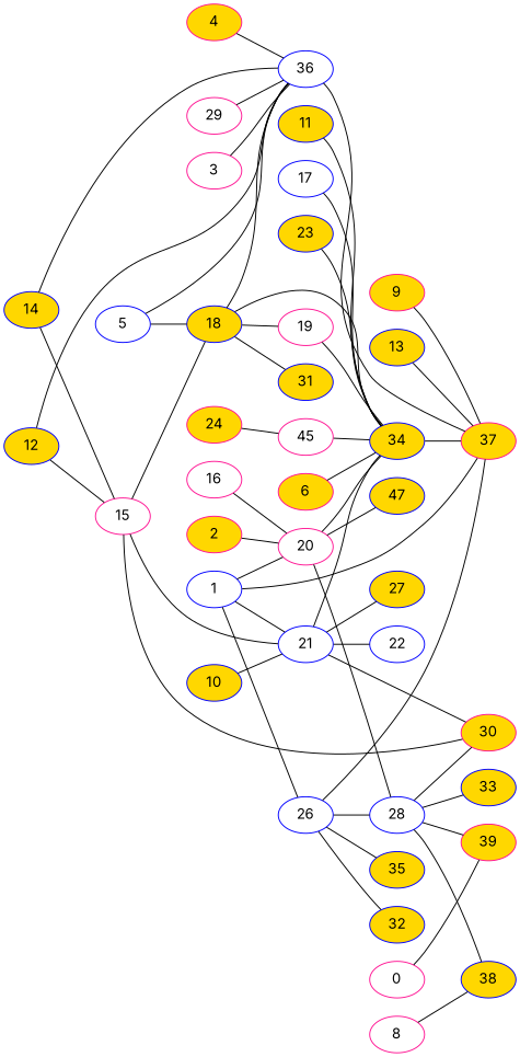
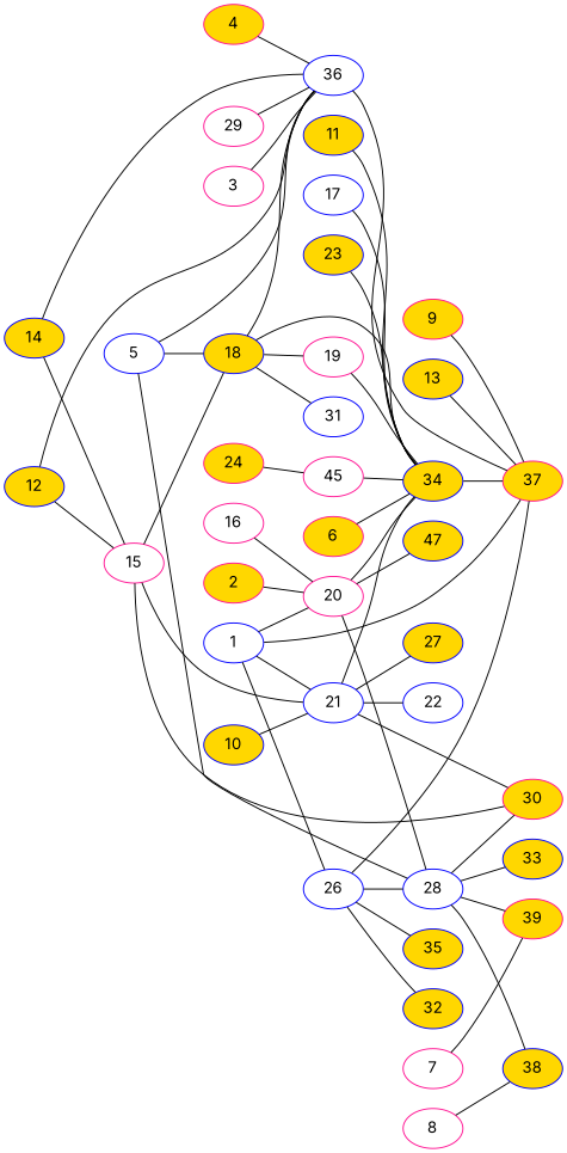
  graph {
    fontname=Inter
    rankdir=LR
    node [color=blue fillcolor=gold fontname=Inter style=filled]
    edge [fontname=Inter weight=1.0]
    1 [fillcolor=white]
    20 [color=deeppink fillcolor=white]
    21 [fillcolor=white]
    26 [fillcolor=white]
    37 [color=deeppink]
    28 [fillcolor=white]
    34
    n8 [label=47]
    30 [color=deeppink]
    22 [fillcolor=white]
    27
    32
    35
    2 [color=deeppink]
    3 [color=deeppink fillcolor=white]
    36 [fillcolor=white]
    4 [color=deeppink]
    5 [fillcolor=white]
    18
    19 [color=deeppink fillcolor=white]
-   31
+   31 [fillcolor=white]
    39 [color=deeppink]
    38
    33
    6 [color=deeppink]
-   7 [color=deeppink fillcolor=white label=0]
+   7 [color=deeppink fillcolor=white]
    8 [color=deeppink fillcolor=white]
    9 [color=deeppink]
    10
    11
    12
    15 [color=deeppink fillcolor=white]
    13
    14
    16 [color=deeppink fillcolor=white]
    17 [fillcolor=white]
    23
    24 [color=deeppink]
    n39 [color=deeppink fillcolor=white label=45]
    29 [color=deeppink fillcolor=white]
    1 -- 20
    1 -- 21
    1 -- 26 [weight=2.0]
    1 -- 37
    20 -- 28
    20 -- 34 [weight=3.0]
    20 -- n8
    21 -- 34
    21 -- 30 [weight=2.0]
    21 -- 22
    21 -- 27
    26 -- 37 [weight=2.0]
    26 -- 28
    26 -- 32
    26 -- 35
    28 -- 30
    28 -- 39 [weight=3.0]
    28 -- 38
    28 -- 33
    34 -- 37
    2 -- 20
    3 -- 36
    36 -- 37
    4 -- 36
+   5 -- 28
    5 -- 36 [weight=2.0]
    5 -- 18 [weight=2.0]
    18 -- 34
    18 -- 36
    18 -- 19
    18 -- 31
    19 -- 34
    6 -- 34
    7 -- 39
    8 -- 38
    9 -- 37
    10 -- 21
    11 -- 34
    12 -- 36
    12 -- 15
    15 -- 21
    15 -- 30 [weight=2.0]
    15 -- 18
    13 -- 37
    14 -- 36
    14 -- 15
    16 -- 20
    17 -- 34
    23 -- 34
    24 -- n39
    n39 -- 34
    29 -- 36
  }
